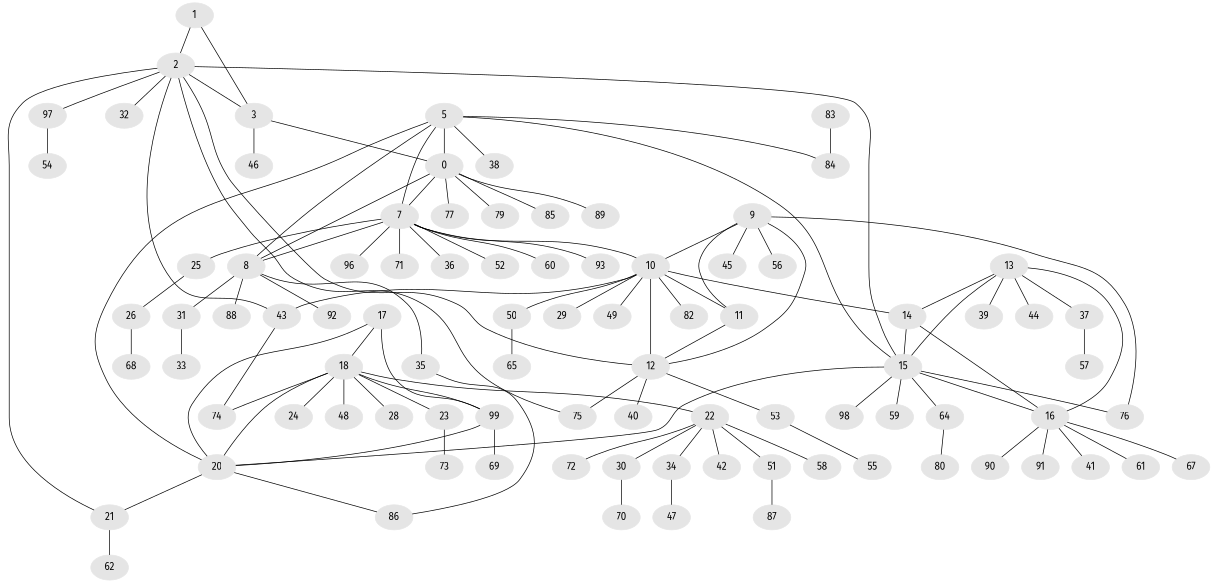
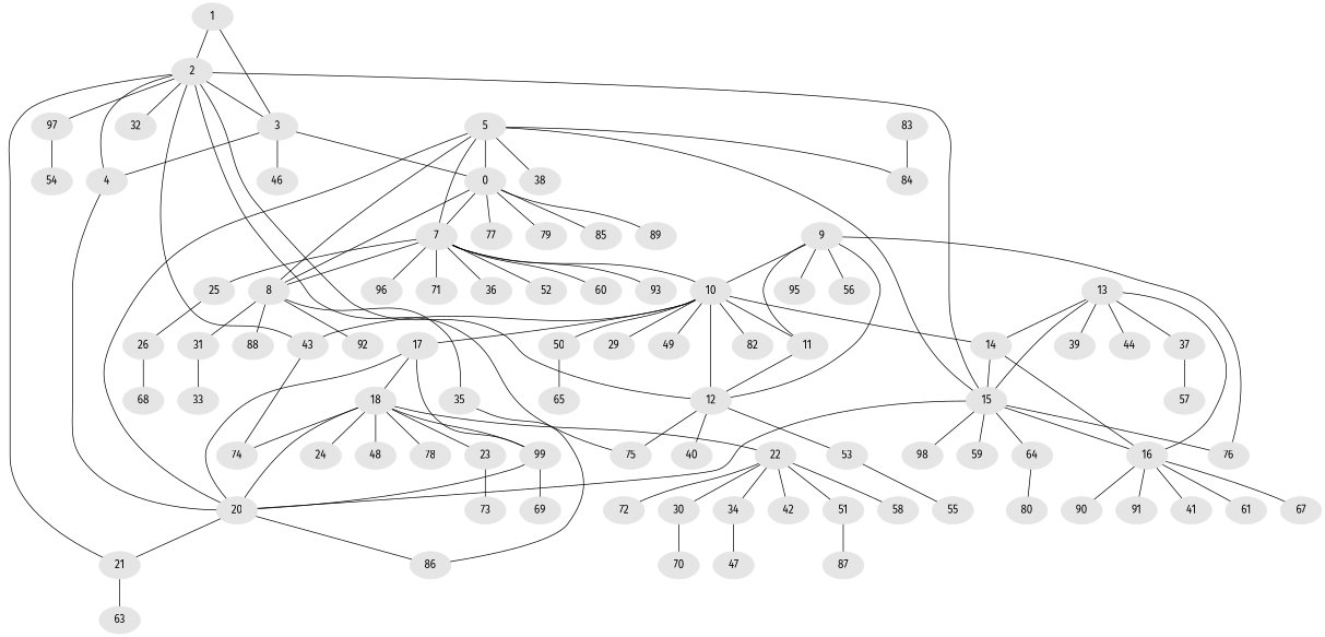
  graph {
    fontname="Fira Sans"
    node [color=gray90 fontname="Fira Sans" style=filled]
    edge [fontname="Fira Sans"]
    1
    2
    3
+   4
    12
    15
    21
    n8 [label=97]
    32
    43
    75
    n12 [label=0]
    46
    20
    40
    53
    76
    16
    n19 [label=98]
    59
    64
-   62
+   62 [label=63]
    54
    74
    7
    8
    77
    79
    85
    89
    86
    5
    38
    84
    10
    25
    36
    52
    60
    n40 [label=93]
    n41 [label=96]
    71
    31
    35
    88
    92
    11
    14
    17
    29
    49
    50
    82
    26
    33
    9
-   45
+   45 [label=95]
    56
    18
    n60 [label=99]
    65
    83
    55
    13
    37
    39
    44
    41
    61
    67
    90
    91
    57
    80
    22
    23
    24
    48
-   78 [label=28]
+   78
    69
    30
    34
    42
    51
    58
    72
    73
    70
    47
    87
    68
    1 -- 2
    1 -- 3
    2 -- 3
+   2 -- 4
    2 -- 12
    2 -- 15
    2 -- 21
    2 -- n8
    2 -- 32
    2 -- 43
    2 -- 75
+   3 -- 4
    3 -- n12
    3 -- 46
+   4 -- 20
    12 -- 75
    12 -- 40
    12 -- 53
    15 -- 20
    15 -- 76
    15 -- 16
    15 -- n19
    15 -- 59
    15 -- 64
    21 -- 62
    n8 -- 54
    43 -- 74
    n12 -- 7
    n12 -- 8
    n12 -- 77
    n12 -- 79
    n12 -- 85
    n12 -- 89
    20 -- 21
    20 -- 86
    53 -- 55
    16 -- 41
    16 -- 61
    16 -- 67
    16 -- 90
    16 -- 91
    64 -- 80
    7 -- 8
    7 -- 10
    7 -- 25
    7 -- 36
    7 -- 52
    7 -- 60
    7 -- n40
    7 -- n41
    7 -- 71
    8 -- 31
    8 -- 35
    8 -- 88
    8 -- 92
    5 -- 15
    5 -- n12
    5 -- 20
    5 -- 7
    5 -- 8
    5 -- 38
    5 -- 84
    10 -- 12
    10 -- 43
    10 -- 11
    10 -- 14
+   10 -- 17
    10 -- 29
    10 -- 49
    10 -- 50
    10 -- 82
    25 -- 26
    31 -- 33
    35 -- 86
    11 -- 12
    14 -- 15
    14 -- 16
    17 -- 20
    17 -- 18
    17 -- n60
    50 -- 65
    26 -- 68
    9 -- 12
    9 -- 76
    9 -- 10
    9 -- 11
    9 -- 45
    9 -- 56
    18 -- 20
    18 -- 74
    18 -- n60
    18 -- 22
    18 -- 23
    18 -- 24
    18 -- 48
    18 -- 78
    n60 -- 20
    n60 -- 69
    83 -- 84
    13 -- 15
    13 -- 16
    13 -- 14
    13 -- 37
    13 -- 39
    13 -- 44
    37 -- 57
    22 -- 30
    22 -- 34
    22 -- 42
    22 -- 51
    22 -- 58
    22 -- 72
    23 -- 73
    30 -- 70
    34 -- 47
    51 -- 87
  }
